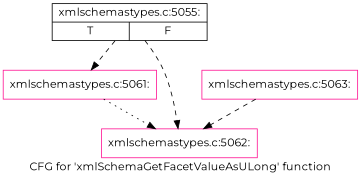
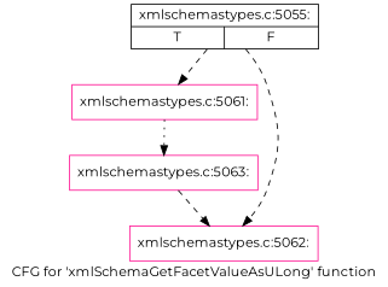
  digraph {
    fontname=Montserrat
    label="CFG for 'xmlSchemaGetFacetValueAsULong' function"
    node [color=deeppink fontname=Montserrat shape=record]
    edge [fontname=Montserrat style=dashed]
    n1 [color=black label="{xmlschemastypes.c:5055:|{<s0>T|<s1>F}}"]
    n2 [label="{xmlschemastypes.c:5061:}"]
    n3 [label="{xmlschemastypes.c:5062:}"]
    n4 [label="{xmlschemastypes.c:5063:}"]
    n1 -> n2
    n1 -> n3
-   n2 -> n3 [style=dotted]
+   n2 -> n4 [style=dotted]
    n4 -> n3
  }
